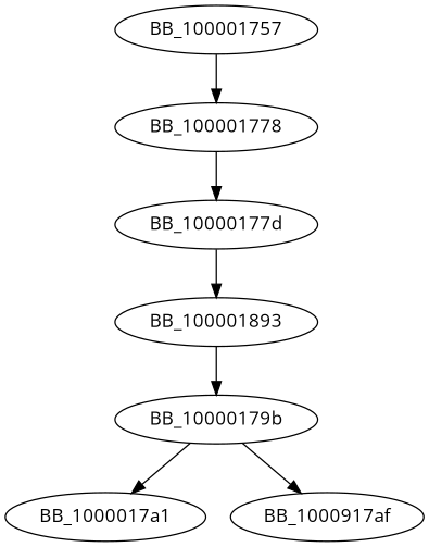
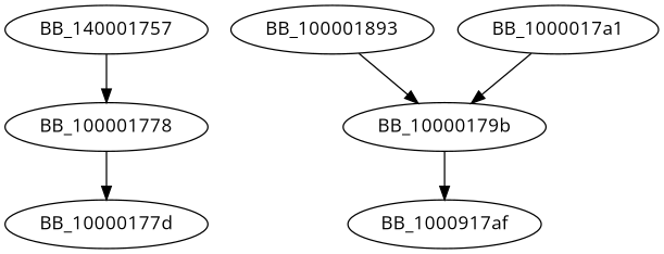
  digraph {
    fontname="Open Sans"
    node [fontname="Open Sans"]
    edge [fontname="Open Sans"]
-   BB_100001757
+   BB_100001757 [label=BB_140001757]
    BB_100001778
    BB_10000177d
    n4 [label=BB_100001893]
    BB_10000179b
    BB_1000017a1
    n7 [label=BB_1000917af]
    BB_100001757 -> BB_100001778
    BB_100001778 -> BB_10000177d
-   BB_10000177d -> n4
    n4 -> BB_10000179b
-   BB_10000179b -> BB_1000017a1
+   BB_1000017a1 -> BB_10000179b
    BB_10000179b -> n7
  }
